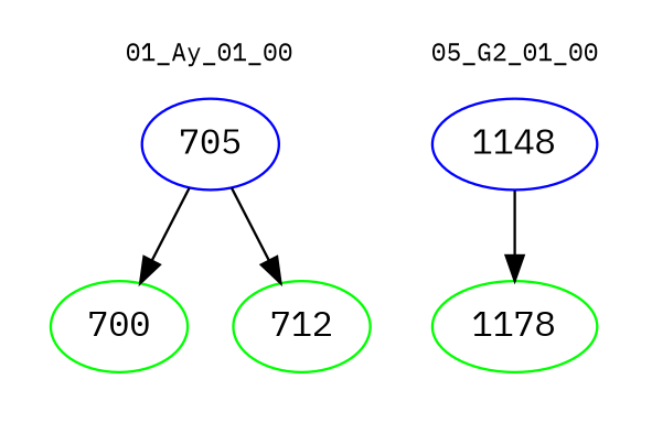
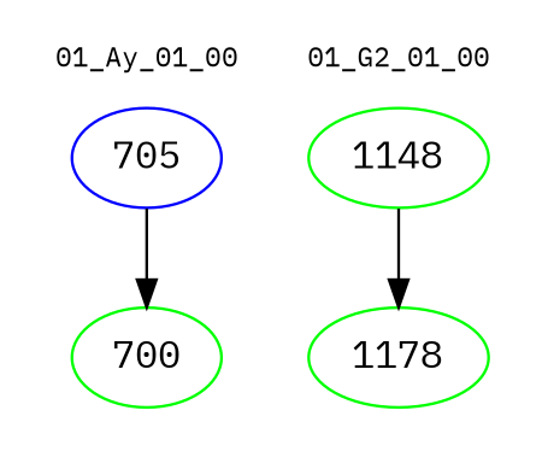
  digraph {
    fontname="IBM Plex Mono"
    node [color=green fontname="IBM Plex Mono"]
    edge [color=black fontname="IBM Plex Mono"]
    n1 [color=blue label=705]
    n2 [label=700]
-   n3 [label=712]
-   n4 [color=blue label=1148]
+   n4 [label=1148]
    n5 [label=1178]
    subgraph cluster_1 {
      color=white
      fontsize=10
      label="01_Ay_01_00"
      n1
      n2
-     n3
    }
    subgraph cluster_2 {
      color=white
      fontsize=10
-     label="05_G2_01_00"
+     label="01_G2_01_00"
      n4
      n5
    }
    n1 -> n2
-   n1 -> n3
    n4 -> n5
  }
